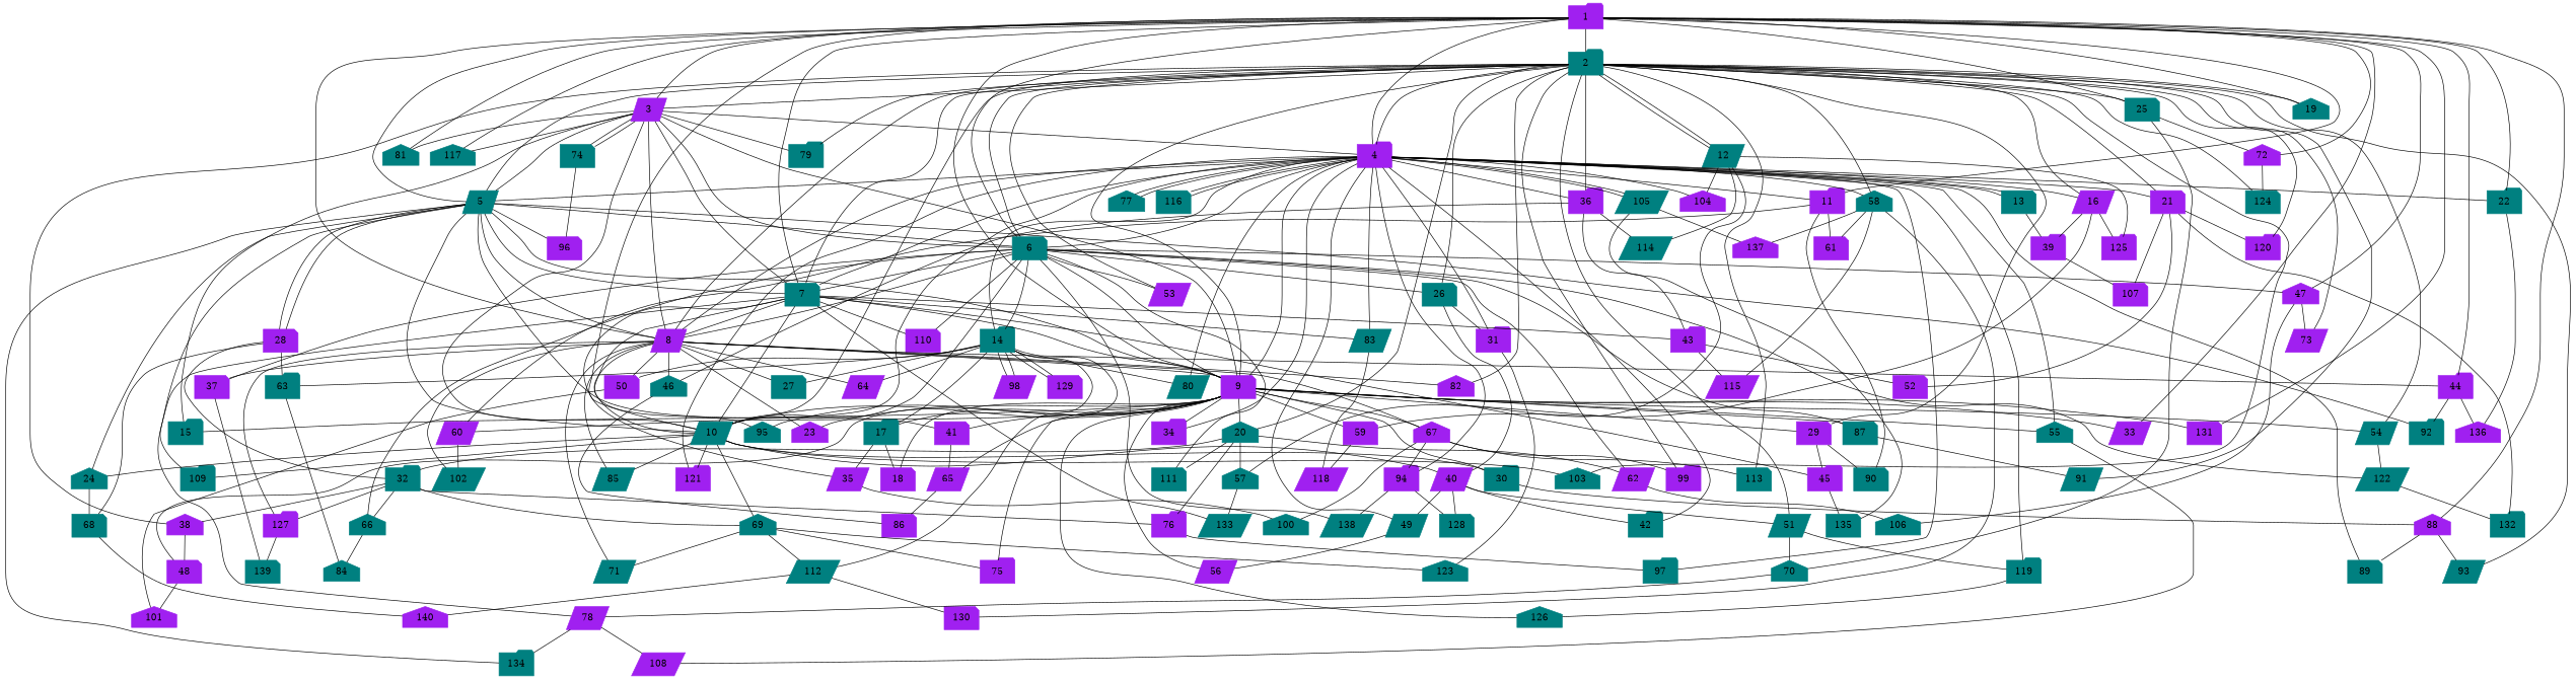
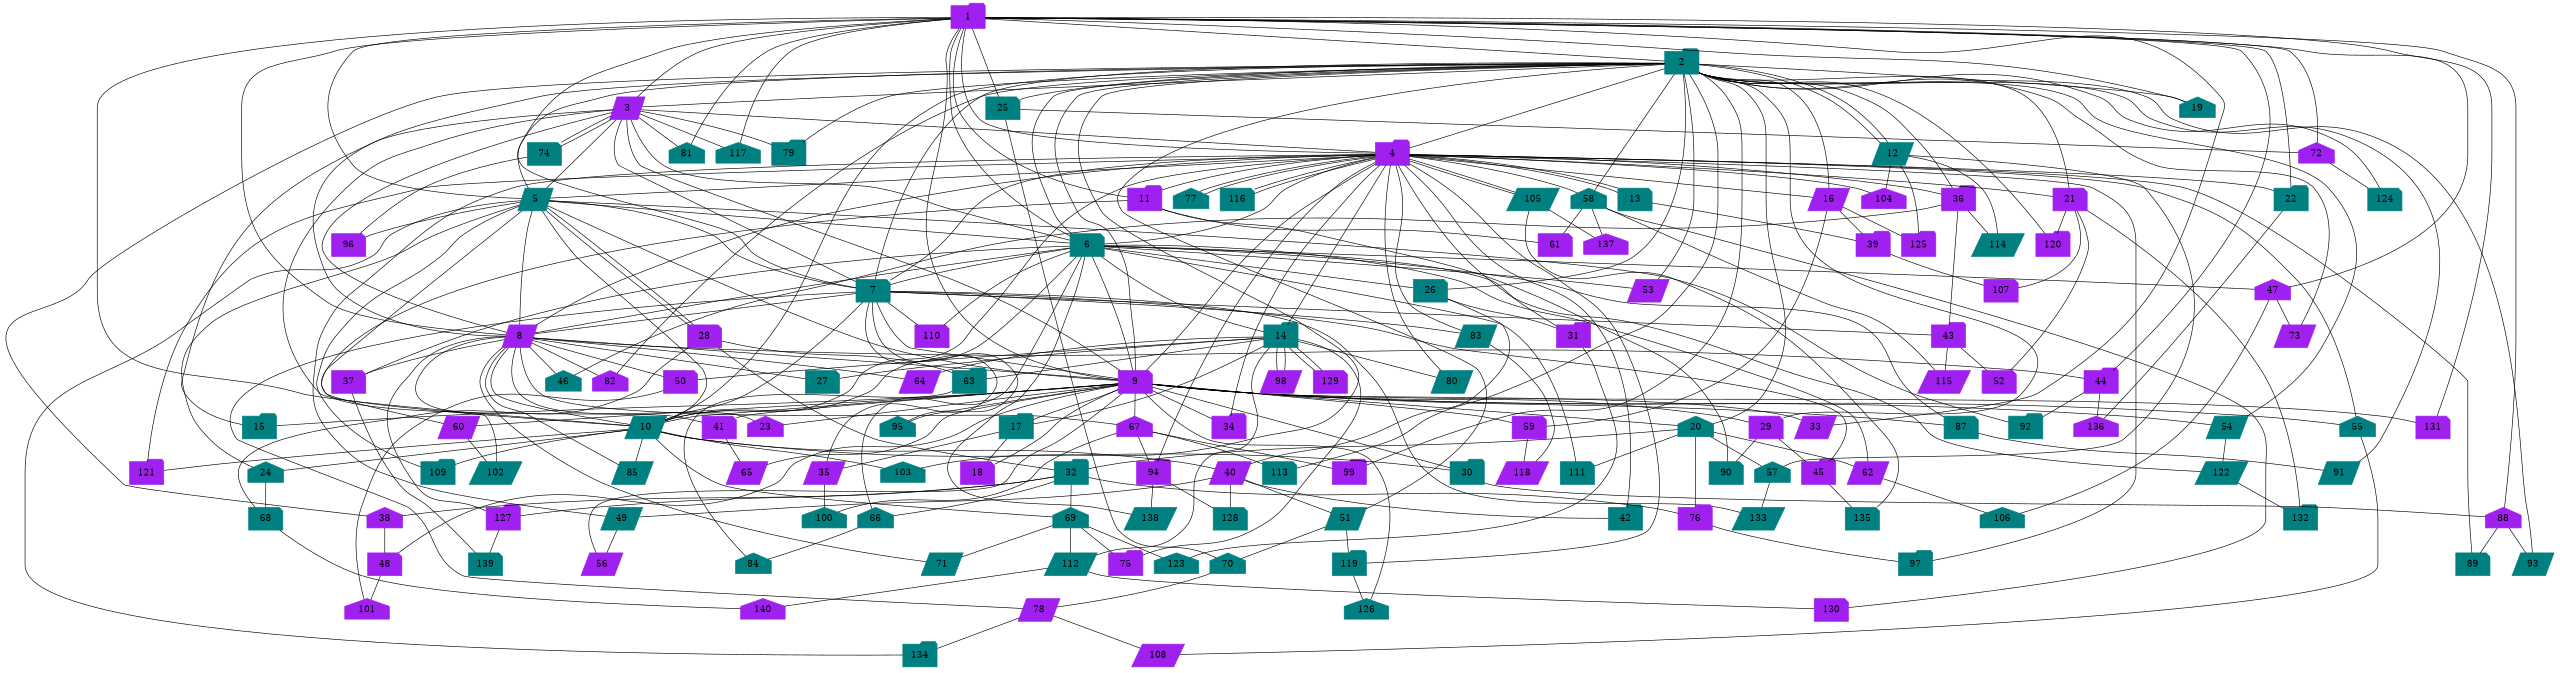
  graph {
    node [color=teal shape=parallelogram style=filled]
    1 [color=purple shape=folder]
    2 [shape=folder]
    3 [color=purple]
    4 [color=purple shape=folder]
    5
    6 [shape=note]
    7 [shape=note]
    8 [color=purple]
    9 [color=purple shape=note]
    10
    11 [color=purple shape=folder]
    19 [shape=house]
    22 [shape=folder]
    25 [shape=note]
    33 [color=purple]
    44 [color=purple shape=folder]
    47 [color=purple shape=house]
    72 [color=purple shape=house]
    81 [shape=house]
    88 [color=purple shape=house]
    117 [shape=house]
    131 [color=purple shape=note]
    12
    16 [color=purple]
    20 [shape=house]
    21 [color=purple shape=note]
    26 [shape=note]
    29 [color=purple shape=note]
    36 [color=purple shape=folder]
    38 [color=purple shape=house]
    51
    53 [color=purple]
    54
    58 [shape=house]
    73 [color=purple]
    79 [shape=folder]
    82 [color=purple shape=house]
    91
    93
    99 [color=purple shape=folder]
    103 [shape=house]
    113 [shape=note]
    120 [color=purple shape=folder]
    124 [shape=note]
    15 [shape=folder]
    74 [shape=note]
    13 [shape=note]
    14 [shape=folder]
    31 [color=purple shape=folder]
    34 [color=purple shape=folder]
    42 [shape=folder]
    49
    55 [shape=house]
    77 [shape=house]
    80
    83
    89 [shape=note]
    94 [color=purple shape=folder]
    97 [shape=folder]
    104 [color=purple shape=house]
    105
    116 [shape=note]
    119 [shape=folder]
    121 [color=purple shape=folder]
    24 [shape=house]
    28 [color=purple shape=note]
    41 [color=purple shape=note]
    92 [shape=folder]
    96 [color=purple shape=note]
    109 [shape=folder]
    134 [shape=folder]
    37 [color=purple shape=note]
    62 [color=purple]
    66 [shape=house]
    87 [shape=note]
    110 [color=purple shape=note]
    111 [shape=note]
    122
    138
    35 [color=purple]
    43 [color=purple shape=folder]
    45 [color=purple shape=folder]
    78 [color=purple]
    95 [shape=house]
    133
    23 [color=purple shape=house]
    27 [shape=note]
    46 [shape=house]
    50 [color=purple shape=note]
    64 [color=purple]
    67 [color=purple shape=house]
    71
    85
    102
    127 [color=purple shape=folder]
    17 [shape=folder]
    18 [color=purple shape=note]
    30 [shape=folder]
    48 [color=purple shape=note]
    56 [color=purple]
    59 [color=purple shape=note]
    60 [color=purple]
    65 [color=purple]
    126 [shape=house]
    40 [color=purple]
    69 [shape=house]
    61 [color=purple shape=note]
    90 [shape=note]
    136 [color=purple shape=house]
    70 [shape=house]
    106 [shape=house]
    57 [shape=house]
    114
    125 [color=purple shape=folder]
    39 [color=purple shape=folder]
    32 [shape=folder]
    76 [color=purple shape=folder]
    52 [color=purple shape=note]
    107 [color=purple shape=note]
    132 [shape=folder]
    115 [color=purple]
    130 [color=purple shape=note]
    137 [color=purple shape=house]
    63 [shape=folder]
    75 [color=purple shape=folder]
    98 [color=purple]
    112
    129 [color=purple shape=note]
    123 [shape=house]
    108 [color=purple]
    118 [color=purple]
    128 [shape=note]
    135 [shape=note]
    68 [shape=note]
    139 [shape=note]
    84 [shape=house]
    100 [shape=house]
-   86 [color=purple shape=note]
    101 [color=purple shape=house]
    140 [color=purple shape=house]
    1 -- 2
    1 -- 3
    1 -- 4
    1 -- 5
    1 -- 6
    1 -- 7
    1 -- 8
    1 -- 9
    1 -- 10
    1 -- 11
    1 -- 19
    1 -- 22
    1 -- 25
    1 -- 33
    1 -- 44
    1 -- 47
    1 -- 72
    1 -- 81
    1 -- 88
    1 -- 117
    1 -- 131
    2 -- 3
    2 -- 4
    2 -- 5
    2 -- 6
    2 -- 7
    2 -- 8
    2 -- 9
    2 -- 10
    2 -- 19
    2 -- 25
    2 -- 12
    2 -- 12
    2 -- 16
    2 -- 20
    2 -- 21
    2 -- 26
    2 -- 29
    2 -- 36
    2 -- 38
    2 -- 51
    2 -- 53
    2 -- 54
    2 -- 58
    2 -- 73
    2 -- 79
    2 -- 82
    2 -- 91
    2 -- 93
    2 -- 99
    2 -- 103
    2 -- 113
    2 -- 120
    2 -- 124
    3 -- 4
    3 -- 5
    3 -- 6
    3 -- 7
    3 -- 8
    3 -- 9
    3 -- 10
    3 -- 81
    3 -- 117
    3 -- 79
    3 -- 15
    3 -- 74
    3 -- 74
    4 -- 5
    4 -- 6
    4 -- 7
    4 -- 8
    4 -- 9
    4 -- 10
    4 -- 11
    4 -- 22
    4 -- 16
    4 -- 21
    4 -- 36
    4 -- 58
    4 -- 13
    4 -- 13
    4 -- 14
    4 -- 31
    4 -- 34
    4 -- 42
    4 -- 49
    4 -- 55
    4 -- 77
    4 -- 77
    4 -- 80
    4 -- 83
    4 -- 89
    4 -- 94
    4 -- 97
    4 -- 104
    4 -- 105
    4 -- 105
    4 -- 116
    4 -- 116
    4 -- 119
    4 -- 121
    5 -- 6
    5 -- 7
    5 -- 8
    5 -- 9
    5 -- 10
    5 -- 24
    5 -- 28
    5 -- 28
    5 -- 41
    5 -- 92
    5 -- 96
    5 -- 109
    5 -- 134
    6 -- 7
    6 -- 8
    6 -- 9
    6 -- 10
    6 -- 47
    6 -- 26
    6 -- 53
    6 -- 14
    6 -- 37
    6 -- 62
    6 -- 66
    6 -- 87
    6 -- 110
    6 -- 111
    6 -- 122
    6 -- 138
    7 -- 8
    7 -- 9
    7 -- 10
    7 -- 83
    7 -- 110
    7 -- 35
    7 -- 43
    7 -- 45
    7 -- 78
    7 -- 95
    7 -- 133
    8 -- 9
    8 -- 10
    8 -- 44
    8 -- 82
    8 -- 37
    8 -- 23
    8 -- 27
    8 -- 46
    8 -- 50
    8 -- 64
    8 -- 67
    8 -- 71
    8 -- 85
    8 -- 102
    8 -- 127
    9 -- 10
    9 -- 33
    9 -- 131
    9 -- 20
    9 -- 29
    9 -- 54
    9 -- 15
    9 -- 34
    9 -- 55
    9 -- 41
    9 -- 87
    9 -- 95
    9 -- 23
    9 -- 67
    9 -- 17
    9 -- 18
    9 -- 30
    9 -- 48
    9 -- 56
    9 -- 59
    9 -- 60
    9 -- 65
    9 -- 126
    10 -- 103
    10 -- 121
    10 -- 24
    10 -- 109
    10 -- 85
    10 -- 30
    10 -- 40
    10 -- 69
    11 -- 60
    11 -- 61
    11 -- 90
    22 -- 136
    25 -- 72
    25 -- 70
    44 -- 92
    44 -- 136
    47 -- 73
    47 -- 106
    72 -- 124
    88 -- 93
    88 -- 89
    12 -- 104
    12 -- 57
    12 -- 114
    12 -- 125
    16 -- 59
    16 -- 125
    16 -- 39
    20 -- 62
    20 -- 111
    20 -- 57
    20 -- 32
    20 -- 76
    21 -- 120
    21 -- 52
    21 -- 107
    21 -- 132
    26 -- 31
    26 -- 40
    29 -- 45
    29 -- 90
    36 -- 43
    36 -- 46
    36 -- 114
    38 -- 48
    51 -- 119
    51 -- 70
    54 -- 122
    58 -- 61
    58 -- 115
    58 -- 130
    58 -- 137
    74 -- 96
    13 -- 39
    14 -- 80
    14 -- 27
    14 -- 50
    14 -- 64
    14 -- 17
    14 -- 63
    14 -- 75
    14 -- 98
    14 -- 98
    14 -- 112
    14 -- 129
    14 -- 129
    31 -- 123
    49 -- 56
    55 -- 108
    83 -- 118
    94 -- 138
    94 -- 128
    105 -- 137
    105 -- 135
    119 -- 126
    24 -- 68
    28 -- 32
    28 -- 63
    28 -- 68
    41 -- 65
    37 -- 139
    62 -- 106
    66 -- 84
    87 -- 91
    122 -- 132
    35 -- 100
    43 -- 52
    43 -- 115
    45 -- 135
    78 -- 134
    78 -- 108
-   46 -- 86
    50 -- 101
    67 -- 99
    67 -- 113
    67 -- 94
    67 -- 100
    127 -- 139
    17 -- 35
    17 -- 18
    30 -- 88
    48 -- 101
    59 -- 118
    60 -- 102
-   65 -- 86
    40 -- 51
    40 -- 42
    40 -- 49
    40 -- 128
    69 -- 71
    69 -- 75
    69 -- 112
    69 -- 123
    70 -- 78
    57 -- 133
    39 -- 107
    32 -- 38
    32 -- 66
    32 -- 127
    32 -- 69
    32 -- 76
    76 -- 97
    63 -- 84
    112 -- 130
    112 -- 140
    68 -- 140
  }
